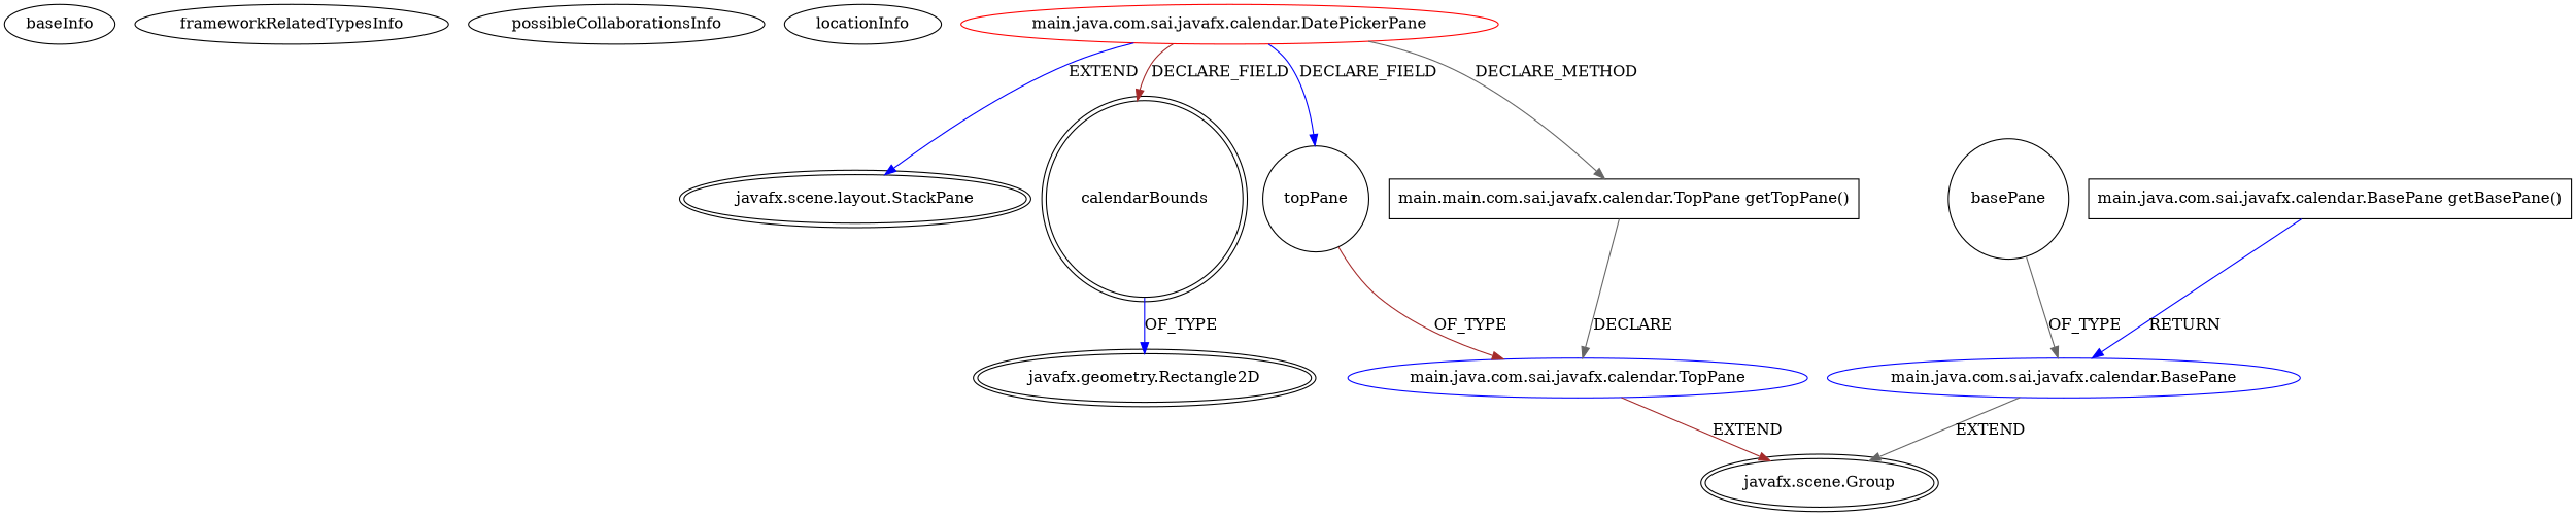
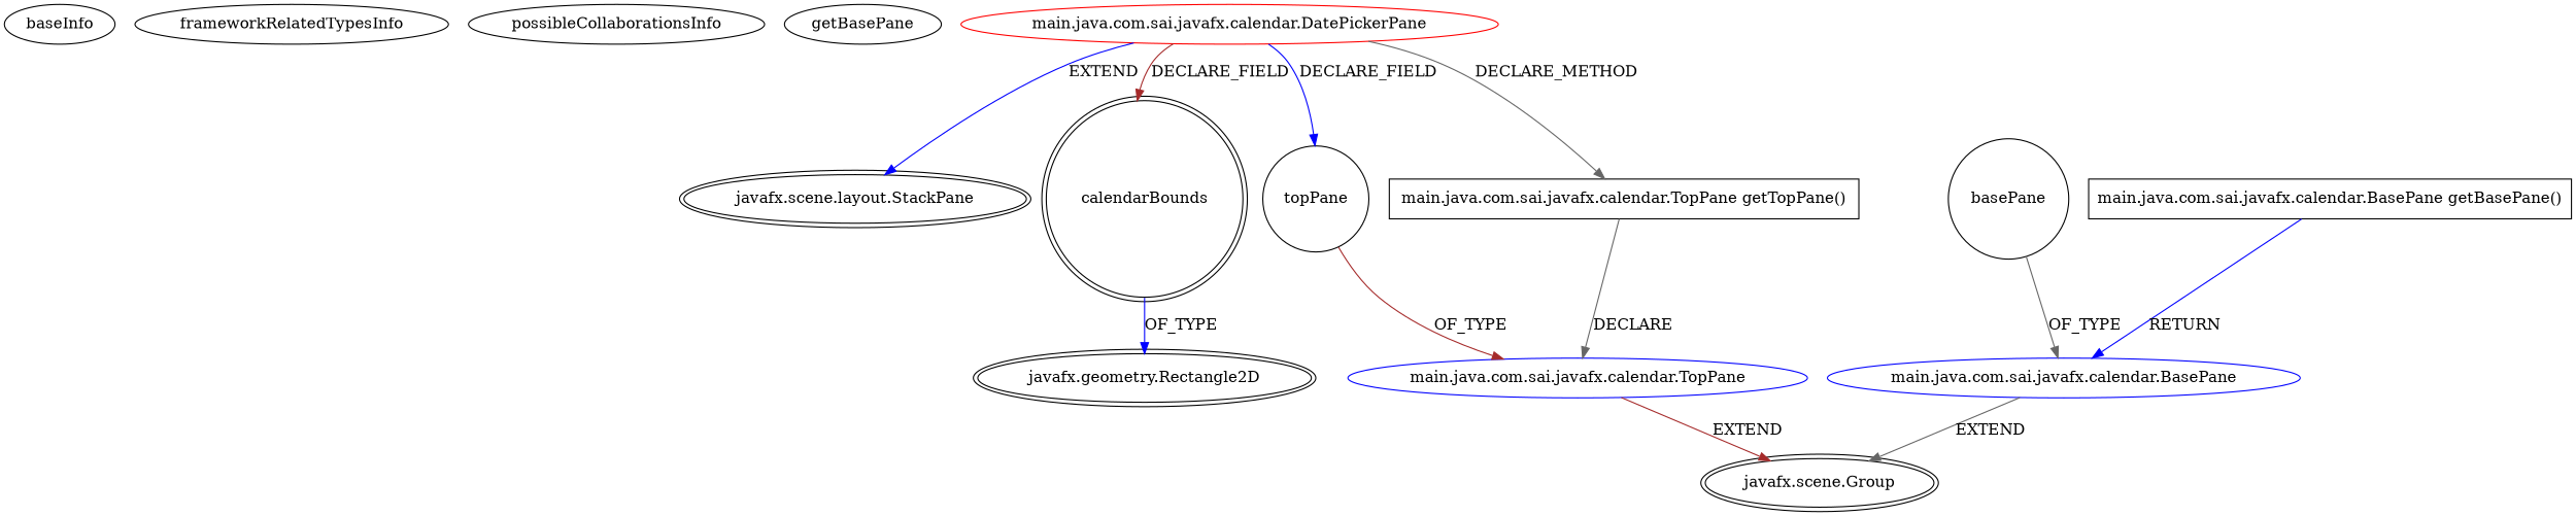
  digraph {
    node [isFrameworkType=false]
    edge [color=blue]
    baseInfo [category=extension_graph graphId=1521 isAnonymous=false possibleRelation=true isFrameworkType=""]
    frameworkRelatedTypesInfo [0="javafx.scene.layout.StackPane" isFrameworkType=""]
    possibleCollaborationsInfo [0="1521~CLIENT_METHOD_DECLARATION-RETURN_TYPE-FIELD_DECLARATION-~javafx.scene.layout.StackPane ~javafx.scene.Group ~false~false" isFrameworkType=""]
-   locationInfo [contextSignature=DatePickerPane filePath="/UrsKR-fxcalendar/fxcalendar-master/src/main/java/com/sai/javafx/calendar/DatePickerPane.java" graphId=1521 projectName="UrsKR-fxcalendar" isFrameworkType=""]
+   locationInfo [contextSignature=DatePickerPane filePath="/UrsKR-fxcalendar/fxcalendar-master/src/main/java/com/sai/javafx/calendar/DatePickerPane.java" graphId=1521 projectName="UrsKR-fxcalendar" label=getBasePane isFrameworkType=""]
    n5 [color=red label="main.java.com.sai.javafx.calendar.DatePickerPane" vertexType=ROOT_CLIENT_CLASS_DECLARATION]
    n6 [isFrameworkType=true label="javafx.scene.layout.StackPane" peripheries=2 vertexType=FRAMEWORK_CLASS_TYPE]
    n7 [isFrameworkType=true label=calendarBounds peripheries=2 shape=circle vertexType=FIELD_DECLARATION]
    n8 [label=topPane shape=circle vertexType=FIELD_DECLARATION]
-   n9 [label="main.main.com.sai.javafx.calendar.TopPane getTopPane()" shape=box vertexType=CLIENT_METHOD_DECLARATION]
+   n9 [label="main.java.com.sai.javafx.calendar.TopPane getTopPane()" shape=box vertexType=CLIENT_METHOD_DECLARATION]
    n10 [label=basePane shape=circle vertexType=FIELD_DECLARATION]
    n11 [color=blue label="main.java.com.sai.javafx.calendar.BasePane" vertexType=REFERENCE_CLIENT_CLASS_DECLARATION]
    n12 [isFrameworkType=true label="javafx.geometry.Rectangle2D" peripheries=2 vertexType=FRAMEWORK_CLASS_TYPE]
    n13 [color=blue label="main.java.com.sai.javafx.calendar.TopPane" vertexType=REFERENCE_CLIENT_CLASS_DECLARATION]
    n14 [label="main.java.com.sai.javafx.calendar.BasePane getBasePane()" shape=box vertexType=CLIENT_METHOD_DECLARATION]
    n15 [isFrameworkType=true label="javafx.scene.Group" peripheries=2 vertexType=FRAMEWORK_CLASS_TYPE]
    n5 -> n6 [label=EXTEND]
    n5 -> n7 [color=brown label=DECLARE_FIELD]
    n5 -> n8 [label=DECLARE_FIELD]
    n5 -> n9 [color=gray40 label=DECLARE_METHOD]
    n7 -> n12 [label=OF_TYPE]
    n8 -> n13 [color=brown label=OF_TYPE]
    n9 -> n13 [color=gray40 label=DECLARE]
    n10 -> n11 [color=gray40 label=OF_TYPE]
    n11 -> n15 [color=gray40 label=EXTEND]
    n13 -> n15 [color=brown label=EXTEND]
    n14 -> n11 [label=RETURN]
  }
